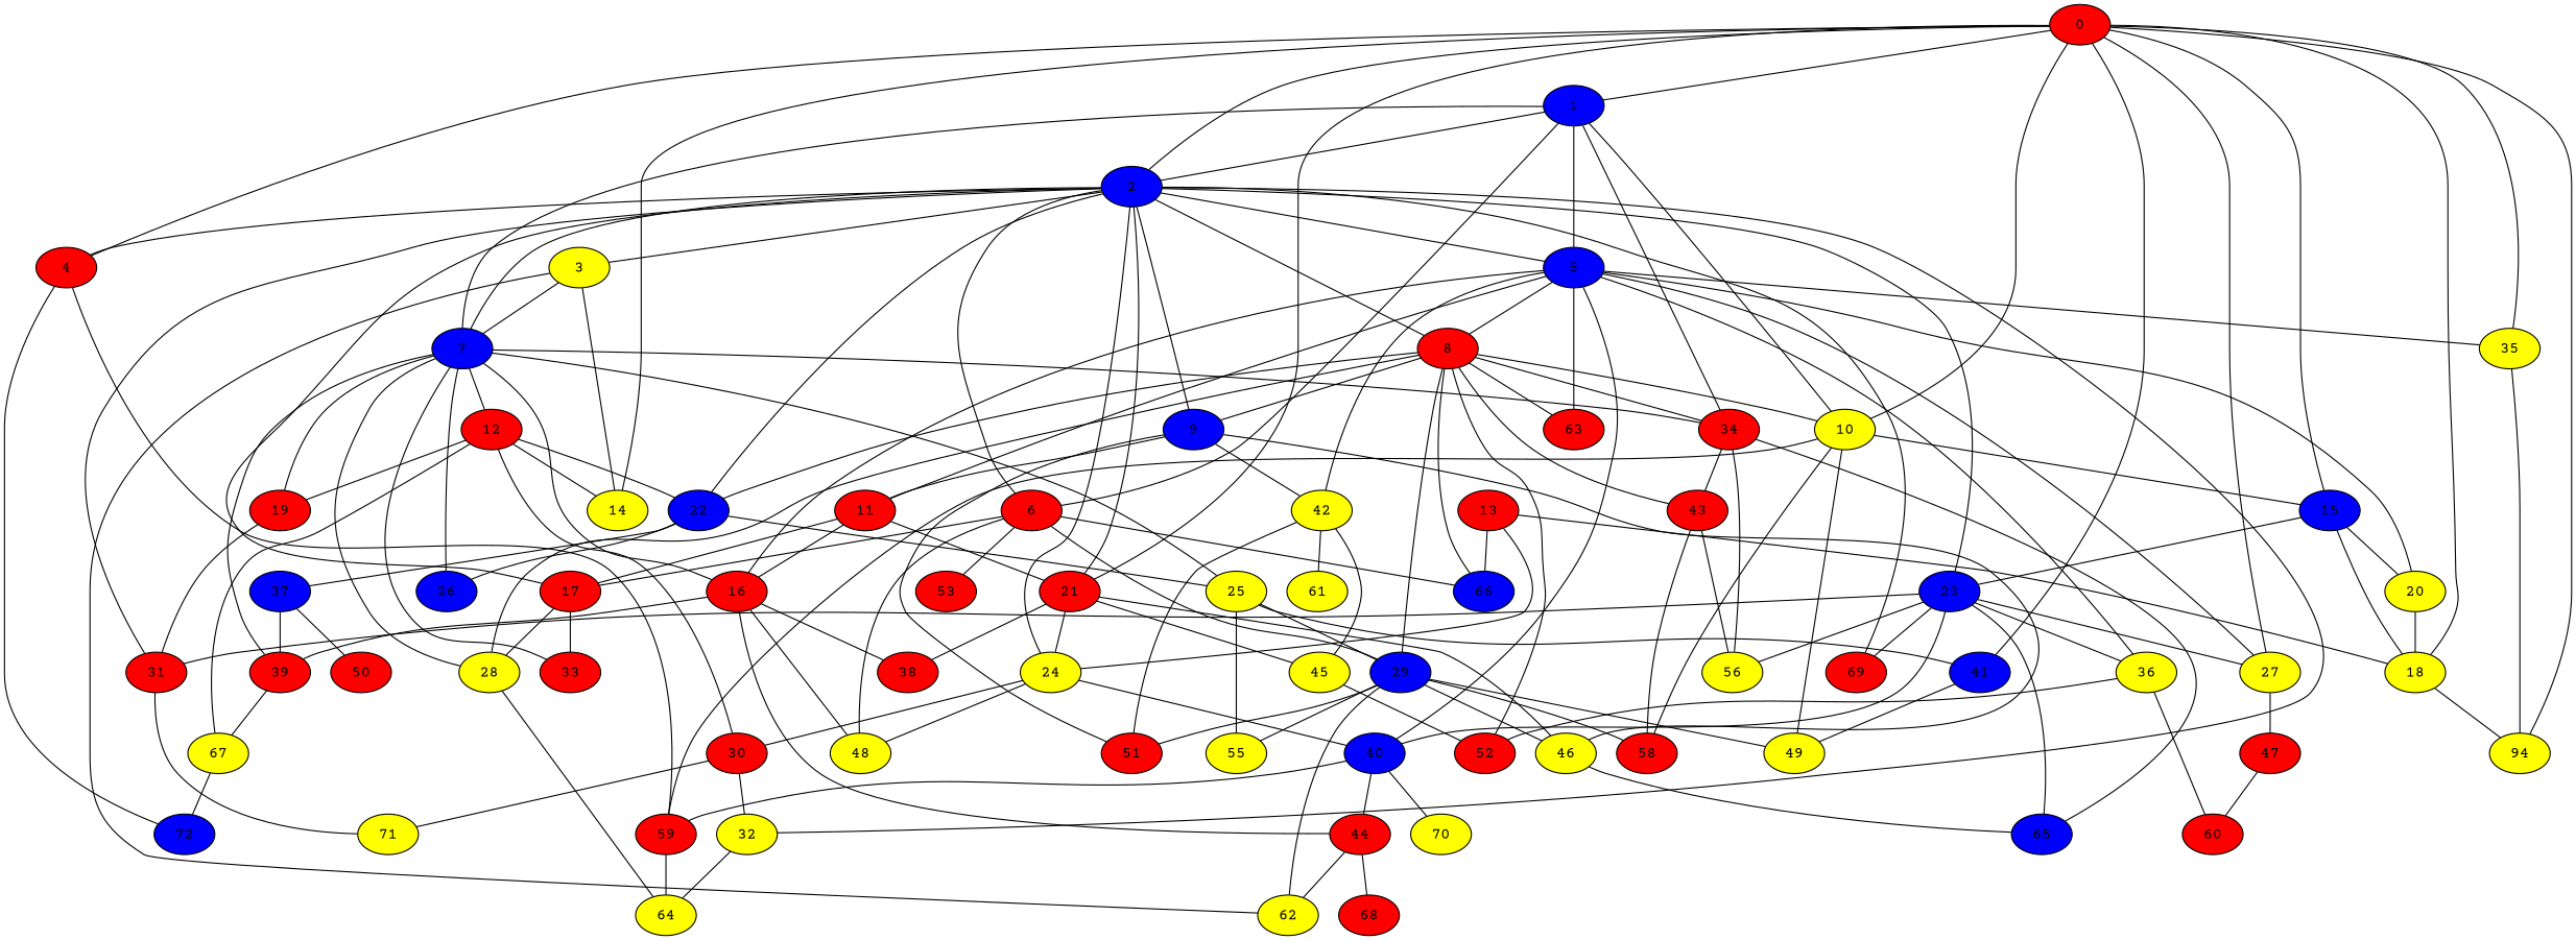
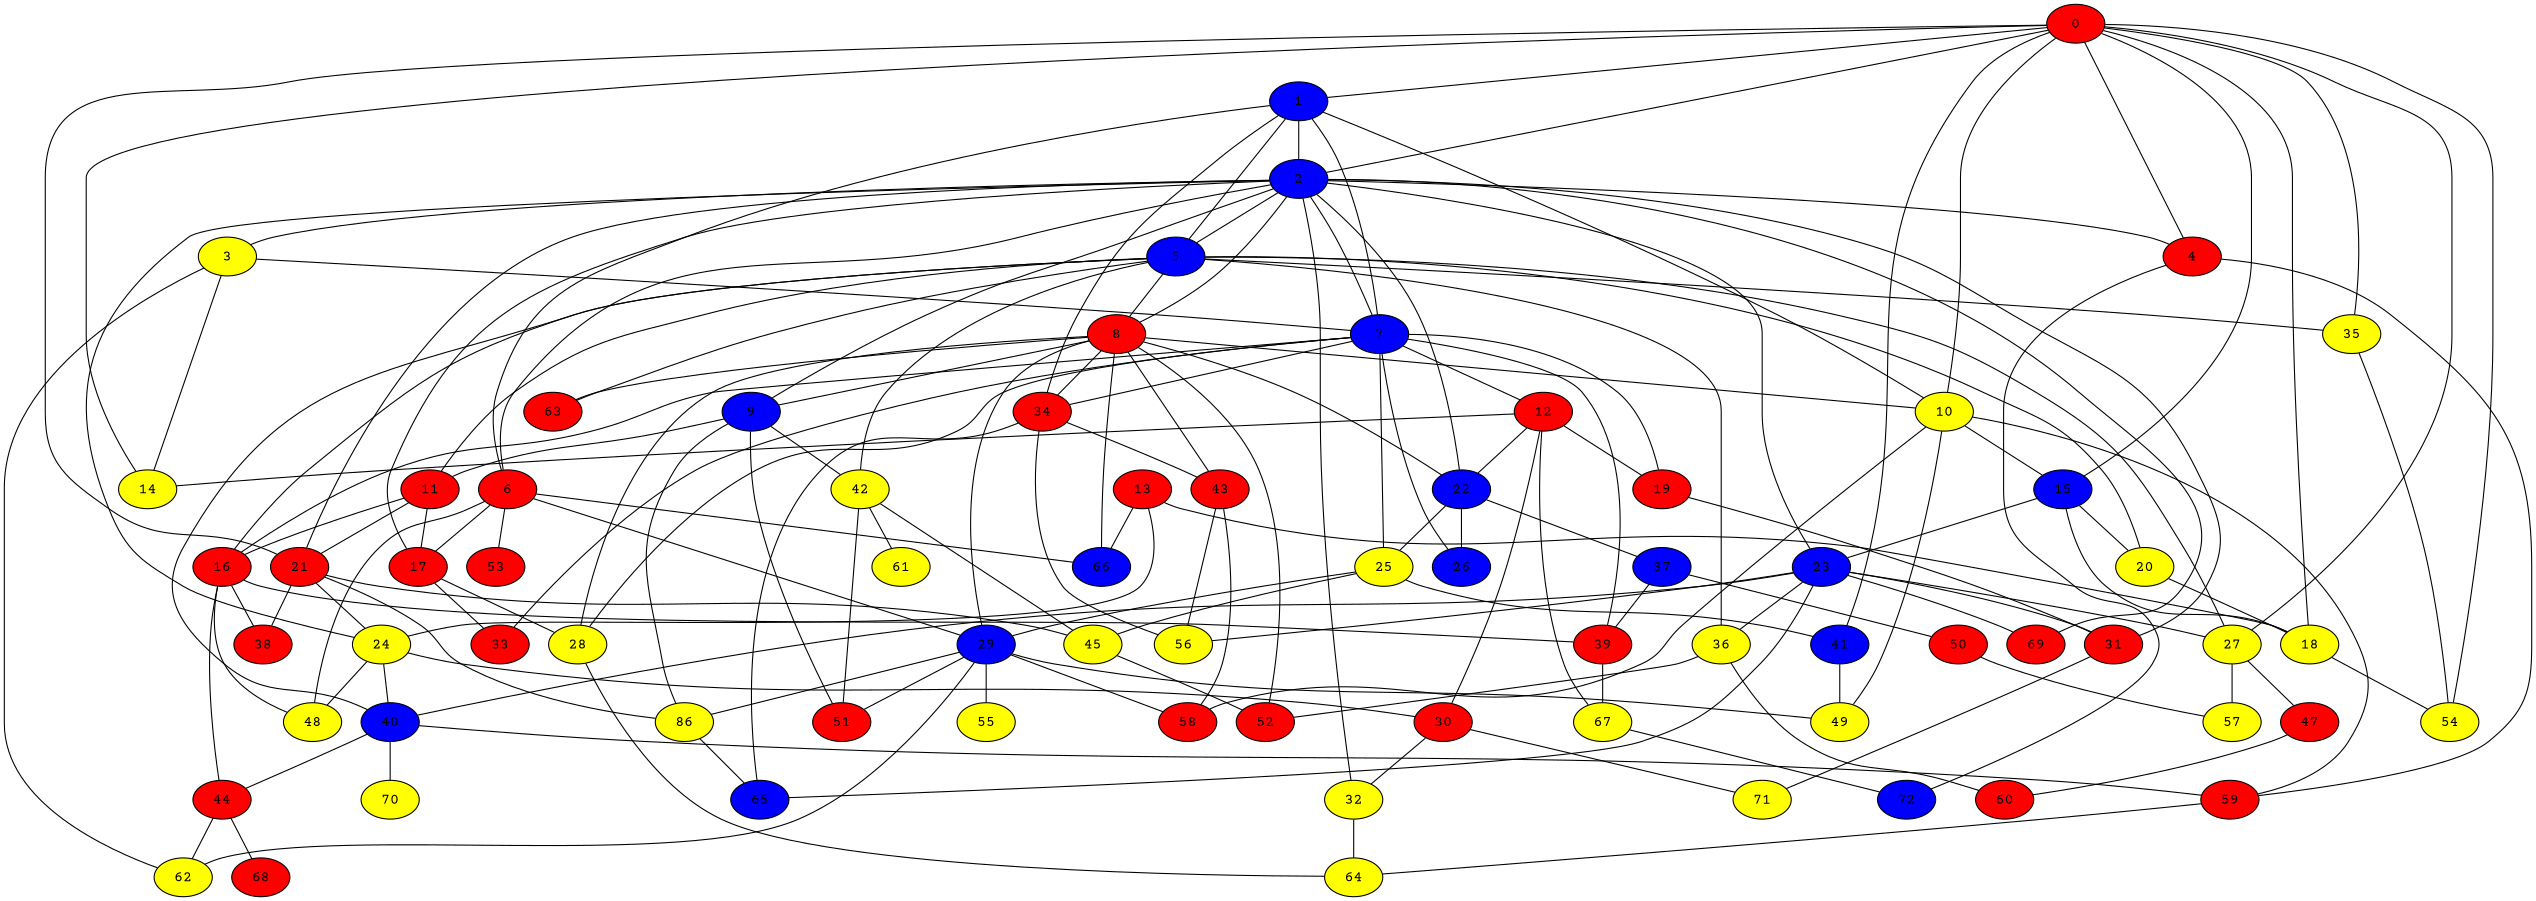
  graph {
    fontname="Courier Prime"
    node [fillcolor=red fontname="Courier Prime" style=filled]
    edge [fontname="Courier Prime"]
    1 [fillcolor=blue]
    0
    2 [fillcolor=blue]
    4
    10 [fillcolor=yellow]
    14 [fillcolor=yellow]
    15 [fillcolor=blue]
    18 [fillcolor=yellow]
    21
    27 [fillcolor=yellow]
    35 [fillcolor=yellow]
    41 [fillcolor=blue]
-   54 [fillcolor=yellow label=94]
+   54 [fillcolor=yellow]
    5 [fillcolor=blue]
    6
    7 [fillcolor=blue]
    34
    3 [fillcolor=yellow]
    8
    9 [fillcolor=blue]
    17
    22 [fillcolor=blue]
    23 [fillcolor=blue]
    24 [fillcolor=yellow]
    31
    32 [fillcolor=yellow]
    69
    59
    72 [fillcolor=blue]
    49 [fillcolor=yellow]
    58
    20 [fillcolor=yellow]
-   46 [fillcolor=yellow]
+   46 [fillcolor=yellow label=86]
    38
    45 [fillcolor=yellow]
    47
+   57 [fillcolor=yellow]
    11
    16
    36 [fillcolor=yellow]
    40 [fillcolor=blue]
    42 [fillcolor=yellow]
    63
    29 [fillcolor=blue]
    48 [fillcolor=yellow]
    53
    66 [fillcolor=blue]
    12
    19
    25 [fillcolor=yellow]
    26 [fillcolor=blue]
    28 [fillcolor=yellow]
    33
    39
    43
    56 [fillcolor=yellow]
    65 [fillcolor=blue]
    62 [fillcolor=yellow]
    52
    51
    37 [fillcolor=blue]
    30
    71 [fillcolor=yellow]
    64 [fillcolor=yellow]
    44
    60
    70 [fillcolor=yellow]
    61 [fillcolor=yellow]
    55 [fillcolor=yellow]
    67 [fillcolor=yellow]
    13
    68
    50
    1 -- 2
    1 -- 10
    1 -- 5
    1 -- 6
    1 -- 7
    1 -- 34
    0 -- 1
    0 -- 2
    0 -- 4
    0 -- 10
    0 -- 14
    0 -- 15
    0 -- 18
    0 -- 21
    0 -- 27
    0 -- 35
    0 -- 41
    0 -- 54
    2 -- 4
    2 -- 21
    2 -- 5
    2 -- 6
    2 -- 7
    2 -- 3
    2 -- 8
    2 -- 9
    2 -- 17
    2 -- 22
    2 -- 23
    2 -- 24
    2 -- 31
    2 -- 32
    2 -- 69
    4 -- 59
    4 -- 72
    10 -- 15
    10 -- 59
    10 -- 49
    10 -- 58
    15 -- 18
    15 -- 23
    15 -- 20
    18 -- 54
    21 -- 24
    21 -- 46
    21 -- 38
    21 -- 45
    27 -- 47
+   27 -- 57
    35 -- 54
    41 -- 49
    5 -- 27
    5 -- 35
    5 -- 8
    5 -- 20
    5 -- 11
    5 -- 16
    5 -- 36
    5 -- 40
    5 -- 42
    5 -- 63
    6 -- 17
    6 -- 29
    6 -- 48
    6 -- 53
    6 -- 66
    7 -- 34
    7 -- 16
    7 -- 12
    7 -- 19
    7 -- 25
    7 -- 26
    7 -- 28
    7 -- 33
    7 -- 39
    34 -- 43
    34 -- 56
    34 -- 65
    3 -- 14
    3 -- 7
    3 -- 62
    8 -- 10
    8 -- 34
    8 -- 9
    8 -- 22
    8 -- 63
    8 -- 29
    8 -- 66
    8 -- 28
    8 -- 43
    8 -- 52
    9 -- 46
    9 -- 11
    9 -- 42
    9 -- 51
    17 -- 28
    17 -- 33
    22 -- 25
    22 -- 26
    22 -- 37
    23 -- 27
    23 -- 31
    23 -- 69
    23 -- 36
    23 -- 40
    23 -- 56
    23 -- 65
    24 -- 40
    24 -- 48
    24 -- 30
    31 -- 71
    32 -- 64
    59 -- 64
    20 -- 18
    46 -- 65
    45 -- 52
    47 -- 60
    11 -- 21
    11 -- 17
    11 -- 16
    16 -- 38
    16 -- 48
    16 -- 39
    16 -- 44
    36 -- 52
    36 -- 60
    40 -- 59
    40 -- 44
    40 -- 70
    42 -- 45
    42 -- 51
    42 -- 61
    29 -- 49
    29 -- 58
    29 -- 46
    29 -- 62
    29 -- 51
    29 -- 55
    12 -- 14
    12 -- 22
    12 -- 19
    12 -- 30
    12 -- 67
    19 -- 31
    25 -- 41
-   25 -- 55
+   25 -- 45
    25 -- 29
    28 -- 64
    39 -- 67
    43 -- 58
    43 -- 56
    37 -- 39
    37 -- 50
    30 -- 32
    30 -- 71
    44 -- 62
    44 -- 68
    67 -- 72
    13 -- 18
    13 -- 24
    13 -- 66
+   50 -- 57
  }
